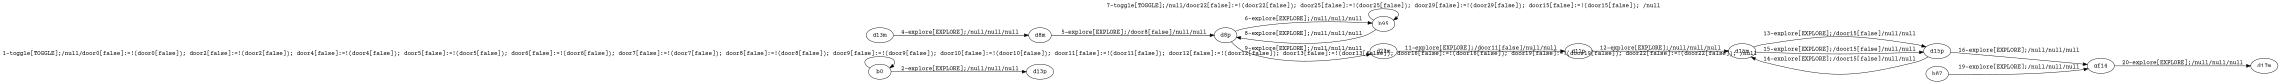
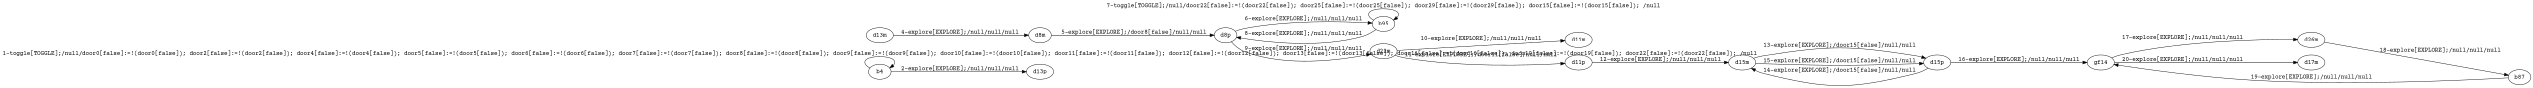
  digraph {
    fontname="Courier Prime"
    rankdir=LR
    node [fontname="Courier Prime"]
    edge [fontname="Courier Prime"]
-   b0
+   b0 [label=b4]
    d13p
    d13m
    d8m
    d8p
    n6 [label=b95]
    d22m
+   d11m
    d11p
    d15m
    d15p
    gf14
+   d26m
    d17m
    b87
    b0 -> b0 [label="1-toggle[TOGGLE];/null/door0[false]:=!(door0[false]); door2[false]:=!(door2[false]); door4[false]:=!(door4[false]); door5[false]:=!(door5[false]); door6[false]:=!(door6[false]); door7[false]:=!(door7[false]); door8[false]:=!(door8[false]); door9[false]:=!(door9[false]); door10[false]:=!(door10[false]); door11[false]:=!(door11[false]); door12[false]:=!(door12[false]); door13[false]:=!(door13[false]); door16[false]:=!(door16[false]); door19[false]:=!(door19[false]); door22[false]:=!(door22[false]); /null"]
    b0 -> d13p [label="2-explore[EXPLORE];/null/null/null"]
    d13m -> d8m [label="4-explore[EXPLORE];/null/null/null"]
    d8m -> d8p [label="5-explore[EXPLORE];/door8[false]/null/null"]
    d8p -> n6 [label="6-explore[EXPLORE];/null/null/null"]
    d8p -> d22m [label="9-explore[EXPLORE];/null/null/null"]
    n6 -> d8p [label="8-explore[EXPLORE];/null/null/null"]
    n6 -> n6 [label="7-toggle[TOGGLE];/null/door22[false]:=!(door22[false]); door25[false]:=!(door25[false]); door29[false]:=!(door29[false]); door15[false]:=!(door15[false]); /null"]
+   d22m -> d11m [label="10-explore[EXPLORE];/null/null/null"]
    d22m -> d11p [label="11-explore[EXPLORE];/door11[false]/null/null"]
    d11p -> d15m [label="12-explore[EXPLORE];/null/null/null"]
    d15m -> d15p [label="13-explore[EXPLORE];/door15[false]/null/null"]
    d15m -> d15p [label="15-explore[EXPLORE];/door15[false]/null/null"]
    d15p -> d15m [label="14-explore[EXPLORE];/door15[false]/null/null"]
    d15p -> gf14 [label="16-explore[EXPLORE];/null/null/null"]
+   gf14 -> d26m [label="17-explore[EXPLORE];/null/null/null"]
    gf14 -> d17m [label="20-explore[EXPLORE];/null/null/null"]
+   d26m -> b87 [label="18-explore[EXPLORE];/null/null/null"]
    b87 -> gf14 [label="19-explore[EXPLORE];/null/null/null"]
  }
